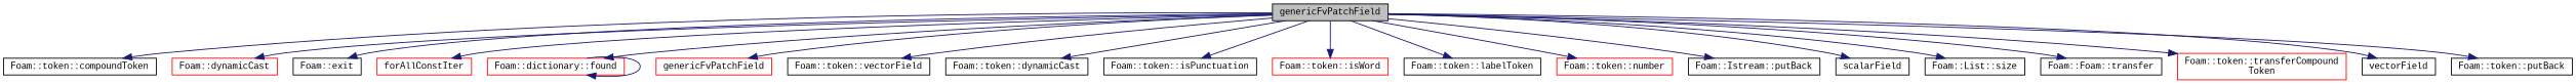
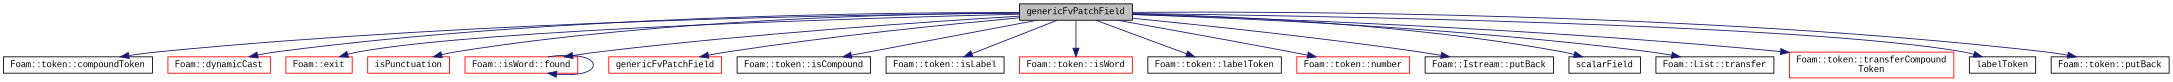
  digraph {
    fontname="Liberation Mono"
    rankdir=TB
    node [color=black fontname="Liberation Mono" fontsize=10 shape=record]
    edge [color=midnightblue fontname="Liberation Mono" fontsize=10 labelfontname=Helvetica labelfontsize=10 style=solid]
    n1 [fillcolor=grey75 fontcolor=black height=0.2 label=genericFvPatchField style=filled width=0.4]
    n2 [height=0.2 label="Foam::token::compoundToken" width=0.4]
    n3 [color=red height=0.2 label="Foam::dynamicCast" width=0.4]
-   n4 [height=0.2 label="Foam::exit" width=0.4]
-   n5 [color=red height=0.2 label=forAllConstIter width=0.4]
-   n6 [color=red height=0.2 label="Foam::dictionary::found" width=0.4]
+   n4 [color=red height=0.2 label="Foam::exit" width=0.4]
+   n5 [color=red height=0.2 label=isPunctuation width=0.4]
+   n6 [color=red height=0.2 label="Foam::isWord::found" width=0.4]
    n7 [color=red height=0.2 label=genericFvPatchField width=0.4]
-   n8 [height=0.2 label="Foam::token::vectorField" width=0.4]
-   n9 [height=0.2 label="Foam::token::dynamicCast" width=0.4]
-   n10 [height=0.2 label="Foam::token::isPunctuation" width=0.4]
+   n8 [height=0.2 label="Foam::token::isCompound" width=0.4]
+   n9 [height=0.2 label="Foam::token::isLabel" width=0.4]
    n11 [color=red height=0.2 label="Foam::token::isWord" width=0.4]
    n12 [height=0.2 label="Foam::token::labelToken" width=0.4]
    n13 [color=red height=0.2 label="Foam::token::number" width=0.4]
    n14 [height=0.2 label="Foam::Istream::putBack" width=0.4]
    n15 [height=0.2 label=scalarField width=0.4]
-   n16 [height=0.2 label="Foam::List::size" width=0.4]
-   n17 [height=0.2 label="Foam::Foam::transfer" width=0.4]
+   n17 [height=0.2 label="Foam::List::transfer" width=0.4]
    n18 [color=red height=0.2 label="Foam::token::transferCompound\lToken" width=0.4]
-   n19 [height=0.2 label=vectorField width=0.4]
+   n19 [height=0.2 label=labelToken width=0.4]
    n20 [height=0.2 label="Foam::token::putBack" width=0.4]
    n1 -> n2
    n1 -> n3
    n1 -> n4
    n1 -> n5
    n1 -> n6
    n1 -> n7
    n1 -> n8
    n1 -> n9
-   n1 -> n10
    n1 -> n11
    n1 -> n12
    n1 -> n13
    n1 -> n14
    n1 -> n15
-   n1 -> n16
    n1 -> n17
    n1 -> n18
    n1 -> n19
    n1 -> n20
    n6 -> n6
  }
